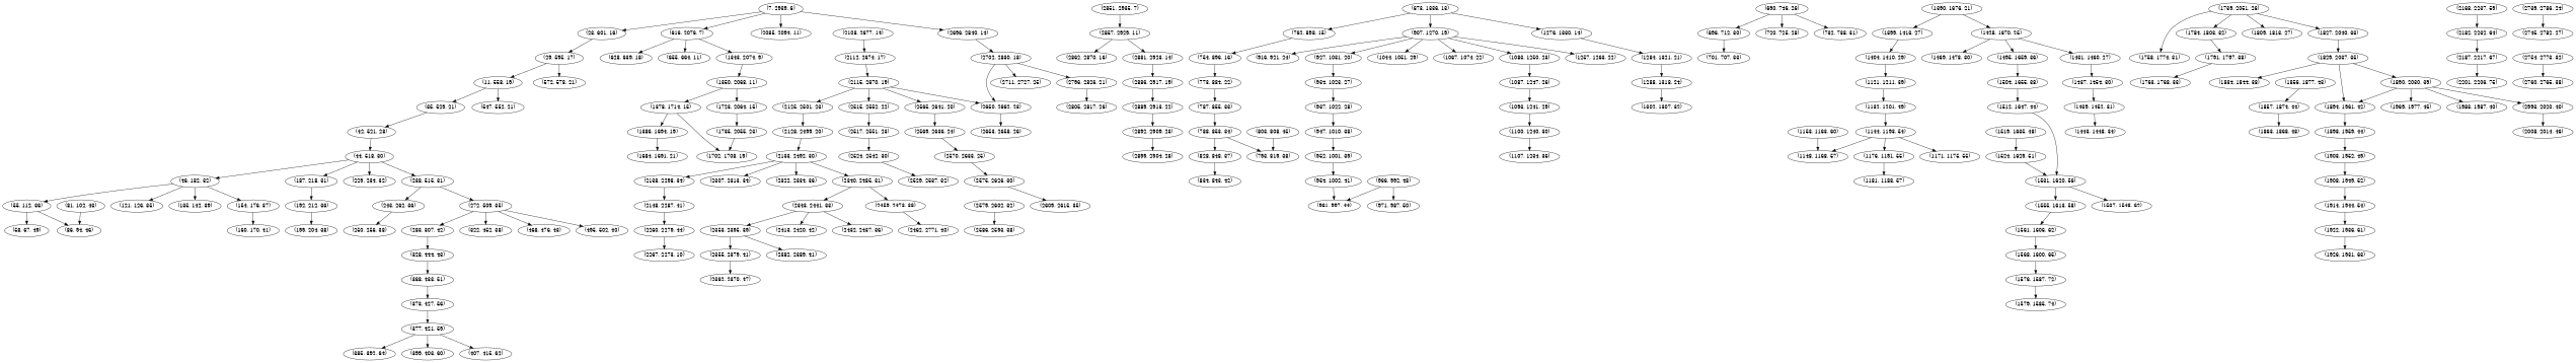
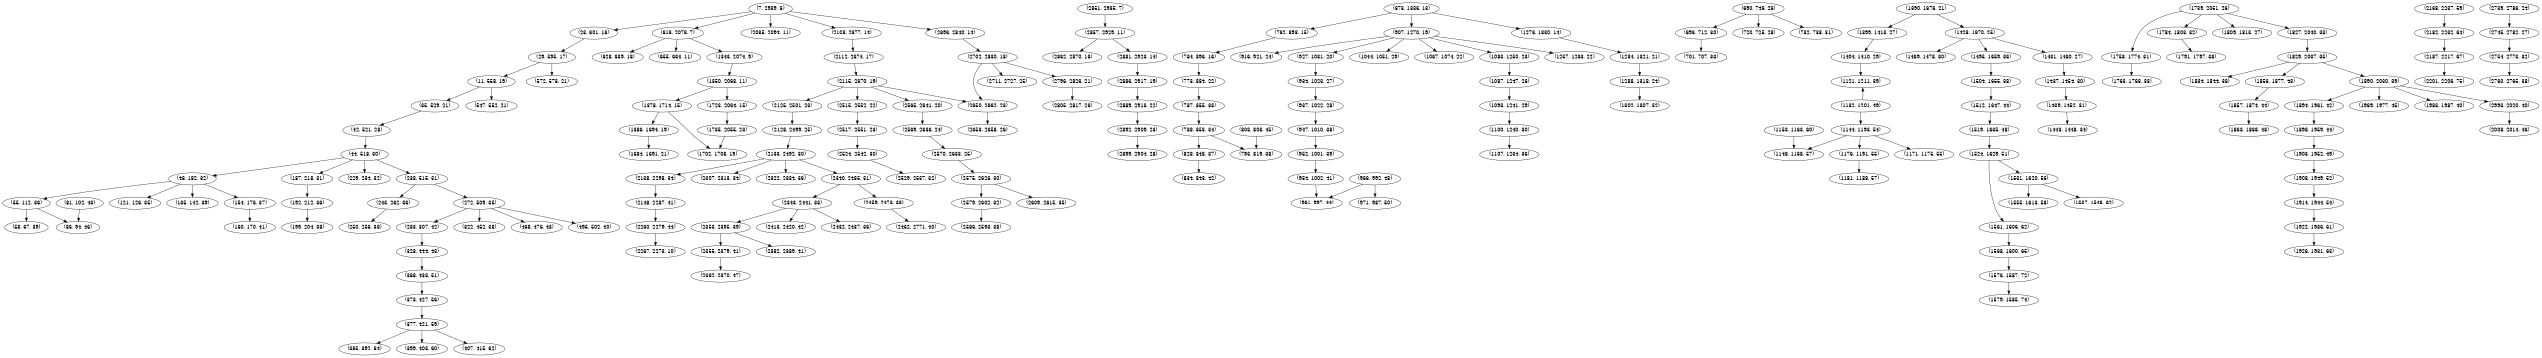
  digraph {
    fontname="DejaVu Serif"
    node [fontname="DejaVu Serif"]
    edge [fontname="DejaVu Serif"]
    "(7, 2939, 6)"
    "(23, 601, 16)"
    "(616, 2076, 7)"
    "(2085, 2094, 11)"
    "(2108, 2677, 14)"
    "(2696, 2840, 14)"
    "(29, 595, 17)"
    "(628, 639, 18)"
    "(655, 664, 11)"
    "(1343, 2074, 9)"
    "(2112, 2674, 17)"
    "(2702, 2830, 18)"
    "(2851, 2935, 7)"
    "(2857, 2929, 11)"
    n15 [label="(11, 558, 19)"]
    "(572, 578, 21)"
    "(35, 529, 21)"
    "(547, 552, 21)"
    "(42, 521, 28)"
    "(44, 518, 30)"
    "(46, 182, 32)"
    "(187, 218, 31)"
    "(229, 234, 32)"
    "(238, 515, 31)"
    "(55, 112, 36)"
    "(121, 126, 35)"
    "(135, 142, 39)"
    "(154, 176, 37)"
    "(192, 212, 36)"
    "(243, 262, 36)"
    "(272, 509, 35)"
-   "(58, 67, 39)" [label="(58, 67, 49)"]
+   "(58, 67, 39)"
    "(86, 94, 46)"
    "(160, 170, 41)"
    "(81, 102, 43)"
    "(199, 204, 38)"
    "(250, 256, 38)"
    "(283, 307, 42)"
    "(322, 452, 38)"
    n40 [label="(468, 476, 43)"]
    "(495, 502, 40)"
    "(328, 444, 43)"
    "(368, 433, 51)"
    "(373, 427, 56)"
    "(377, 421, 59)"
    "(385, 392, 64)"
    "(399, 403, 60)"
    "(407, 415, 62)"
    "(673, 1336, 13)"
    "(762, 898, 15)"
    "(907, 1270, 19)"
    "(1276, 1330, 14)"
    "(1350, 2068, 11)"
    "(690, 746, 26)"
    "(696, 712, 30)"
    "(720, 725, 28)"
    "(732, 738, 31)"
-   "(764, 896, 16)" [label="(754, 896, 16)"]
+   "(764, 896, 16)"
    "(916, 921, 24)"
    "(927, 1031, 20)"
    "(1044, 1051, 29)"
    "(1067, 1074, 22)"
    "(1083, 1250, 23)"
    "(1257, 1263, 22)"
    "(1284, 1321, 21)"
    "(701, 707, 33)"
    "(773, 884, 22)"
    "(787, 855, 33)"
    "(788, 853, 34)"
    "(793, 819, 38)"
    "(828, 848, 37)"
    "(834, 843, 42)"
    "(803, 808, 45)"
    "(934, 1023, 27)"
    "(1087, 1247, 26)"
    "(937, 1022, 28)"
    "(947, 1010, 38)"
    n78 [label="(952, 1001, 39)"]
    "(954, 1002, 41)"
    "(961, 997, 44)"
    "(966, 992, 48)"
    "(971, 987, 50)"
    "(1093, 1241, 29)"
    "(1100, 1240, 30)"
    "(1107, 1234, 36)"
    "(1121, 1211, 39)"
    "(1132, 1201, 49)"
    "(1144, 1193, 54)"
    "(1148, 1168, 57)"
    "(1171, 1175, 55)"
    "(1176, 1191, 55)"
    "(1181, 1188, 57)"
    "(1153, 1163, 60)"
    "(1288, 1318, 24)"
    "(1302, 1307, 32)"
    "(1378, 1714, 15)"
    "(1723, 2064, 15)"
    "(1386, 1694, 19)"
    "(1702, 1708, 19)"
    "(1735, 2055, 23)"
    "(1684, 1691, 21)"
    "(1390, 1676, 21)"
    "(1399, 1413, 27)"
    "(1428, 1670, 25)"
    "(1404, 1410, 29)"
    "(1431, 1460, 27)"
    "(1469, 1478, 30)"
    "(1495, 1659, 36)"
    "(1437, 1454, 30)"
    "(1504, 1655, 38)"
    "(1439, 1452, 31)"
    "(1443, 1448, 34)"
    "(1512, 1647, 44)"
    "(1519, 1635, 48)"
    "(1524, 1629, 51)"
    "(1531, 1620, 56)"
    "(1537, 1548, 62)"
    "(1555, 1613, 58)"
    "(1561, 1606, 62)"
    "(1568, 1600, 65)"
    "(1576, 1587, 72)"
    "(1579, 1585, 74)"
    "(1739, 2051, 26)"
    "(1758, 1774, 31)"
    "(1784, 1803, 32)"
    "(1809, 1813, 27)"
    "(1827, 2040, 33)"
    "(1763, 1768, 33)"
    "(1791, 1797, 38)"
    "(1829, 2037, 35)"
    "(1834, 1844, 38)"
    "(1856, 1877, 43)"
    "(1890, 2030, 39)"
    "(1857, 1874, 44)"
    "(1894, 1961, 42)"
    "(1969, 1977, 45)"
    "(1983, 1987, 40)"
    n138 [label="(2993, 2020, 40)"]
    "(1863, 1868, 48)"
    "(1898, 1959, 44)"
    "(2008, 2014, 46)"
    "(1903, 1952, 49)"
    "(1908, 1949, 52)"
    "(1914, 1944, 54)"
    "(1922, 1936, 61)"
    "(1926, 1931, 63)"
    "(2115, 2670, 19)"
    "(2125, 2501, 23)"
    "(2515, 2552, 22)"
    "(2565, 2641, 20)"
    "(2650, 2662, 23)"
-   "(2128, 2499, 25)" [label="(2128, 2499, 20)"]
+   "(2128, 2499, 25)"
    "(2517, 2551, 23)"
    "(2569, 2636, 24)"
    "(2653, 2658, 26)"
    "(2133, 2492, 30)"
    "(2138, 2298, 34)"
    "(2307, 2313, 34)"
    "(2322, 2334, 36)"
    "(2340, 2485, 31)"
    "(2148, 2287, 41)"
    "(2343, 2441, 33)"
    "(2459, 2473, 38)"
    "(2260, 2279, 44)"
    "(2168, 2237, 59)"
    "(2182, 2232, 64)"
    n167 [label="(2267, 2273, 10)"]
    "(2187, 2217, 67)"
    "(2201, 2206, 75)"
    "(2353, 2395, 39)"
    "(2413, 2420, 42)"
    "(2432, 2437, 36)"
    n173 [label="(2462, 2771, 40)"]
    "(2355, 2379, 41)"
    "(2382, 2389, 41)"
    "(2362, 2370, 47)"
    "(2524, 2542, 30)"
    "(2529, 2537, 32)"
    "(2570, 2633, 25)"
    "(2575, 2626, 30)"
    "(2579, 2602, 32)"
    "(2609, 2615, 35)"
    "(2586, 2593, 38)"
    "(2711, 2727, 25)"
    "(2796, 2826, 21)"
    "(2739, 2786, 24)"
    "(2745, 2782, 27)"
    "(2805, 2817, 26)"
    "(2754, 2773, 32)"
    "(2760, 2765, 38)"
    "(2862, 2870, 16)"
    "(2881, 2923, 14)"
    "(2886, 2917, 19)"
    "(2889, 2913, 22)"
    "(2892, 2909, 23)"
    "(2899, 2904, 28)"
    "(7, 2939, 6)" -> "(23, 601, 16)"
    "(7, 2939, 6)" -> "(616, 2076, 7)"
    "(7, 2939, 6)" -> "(2085, 2094, 11)"
+   "(7, 2939, 6)" -> "(2108, 2677, 14)"
    "(7, 2939, 6)" -> "(2696, 2840, 14)"
    "(23, 601, 16)" -> "(29, 595, 17)"
    "(616, 2076, 7)" -> "(628, 639, 18)"
    "(616, 2076, 7)" -> "(655, 664, 11)"
    "(616, 2076, 7)" -> "(1343, 2074, 9)"
    "(2108, 2677, 14)" -> "(2112, 2674, 17)"
    "(2696, 2840, 14)" -> "(2702, 2830, 18)"
    "(29, 595, 17)" -> n15
    "(29, 595, 17)" -> "(572, 578, 21)"
    "(1343, 2074, 9)" -> "(1350, 2068, 11)"
    "(2112, 2674, 17)" -> "(2115, 2670, 19)"
    "(2702, 2830, 18)" -> "(2650, 2662, 23)"
    "(2702, 2830, 18)" -> "(2711, 2727, 25)"
    "(2702, 2830, 18)" -> "(2796, 2826, 21)"
    "(2851, 2935, 7)" -> "(2857, 2929, 11)"
    "(2857, 2929, 11)" -> "(2862, 2870, 16)"
    "(2857, 2929, 11)" -> "(2881, 2923, 14)"
    n15 -> "(35, 529, 21)"
    n15 -> "(547, 552, 21)"
    "(35, 529, 21)" -> "(42, 521, 28)"
    "(42, 521, 28)" -> "(44, 518, 30)"
    "(44, 518, 30)" -> "(46, 182, 32)"
    "(44, 518, 30)" -> "(187, 218, 31)"
    "(44, 518, 30)" -> "(229, 234, 32)"
    "(44, 518, 30)" -> "(238, 515, 31)"
    "(46, 182, 32)" -> "(55, 112, 36)"
    "(46, 182, 32)" -> "(121, 126, 35)"
    "(46, 182, 32)" -> "(135, 142, 39)"
    "(46, 182, 32)" -> "(154, 176, 37)"
    "(187, 218, 31)" -> "(192, 212, 36)"
    "(238, 515, 31)" -> "(243, 262, 36)"
    "(238, 515, 31)" -> "(272, 509, 35)"
    "(55, 112, 36)" -> "(58, 67, 39)"
    "(55, 112, 36)" -> "(86, 94, 46)"
    "(154, 176, 37)" -> "(160, 170, 41)"
    "(192, 212, 36)" -> "(199, 204, 38)"
    "(243, 262, 36)" -> "(250, 256, 38)"
    "(272, 509, 35)" -> "(283, 307, 42)"
    "(272, 509, 35)" -> "(322, 452, 38)"
    "(272, 509, 35)" -> n40
    "(272, 509, 35)" -> "(495, 502, 40)"
    "(81, 102, 43)" -> "(86, 94, 46)"
    "(283, 307, 42)" -> "(328, 444, 43)"
    "(328, 444, 43)" -> "(368, 433, 51)"
    "(368, 433, 51)" -> "(373, 427, 56)"
    "(373, 427, 56)" -> "(377, 421, 59)"
    "(377, 421, 59)" -> "(385, 392, 64)"
    "(377, 421, 59)" -> "(399, 403, 60)"
    "(377, 421, 59)" -> "(407, 415, 62)"
    "(673, 1336, 13)" -> "(762, 898, 15)"
    "(673, 1336, 13)" -> "(907, 1270, 19)"
    "(673, 1336, 13)" -> "(1276, 1330, 14)"
    "(762, 898, 15)" -> "(764, 896, 16)"
    "(907, 1270, 19)" -> "(916, 921, 24)"
    "(907, 1270, 19)" -> "(927, 1031, 20)"
    "(907, 1270, 19)" -> "(1044, 1051, 29)"
    "(907, 1270, 19)" -> "(1067, 1074, 22)"
    "(907, 1270, 19)" -> "(1083, 1250, 23)"
    "(907, 1270, 19)" -> "(1257, 1263, 22)"
    "(1276, 1330, 14)" -> "(1284, 1321, 21)"
    "(1350, 2068, 11)" -> "(1378, 1714, 15)"
    "(1350, 2068, 11)" -> "(1723, 2064, 15)"
    "(690, 746, 26)" -> "(696, 712, 30)"
    "(690, 746, 26)" -> "(720, 725, 28)"
    "(690, 746, 26)" -> "(732, 738, 31)"
    "(696, 712, 30)" -> "(701, 707, 33)"
    "(764, 896, 16)" -> "(773, 884, 22)"
    "(927, 1031, 20)" -> "(934, 1023, 27)"
    "(1083, 1250, 23)" -> "(1087, 1247, 26)"
    "(1284, 1321, 21)" -> "(1288, 1318, 24)"
    "(773, 884, 22)" -> "(787, 855, 33)"
    "(787, 855, 33)" -> "(788, 853, 34)"
    "(788, 853, 34)" -> "(793, 819, 38)"
    "(788, 853, 34)" -> "(828, 848, 37)"
    "(828, 848, 37)" -> "(834, 843, 42)"
    "(803, 808, 45)" -> "(793, 819, 38)"
    "(934, 1023, 27)" -> "(937, 1022, 28)"
    "(1087, 1247, 26)" -> "(1093, 1241, 29)"
    "(937, 1022, 28)" -> "(947, 1010, 38)"
    "(947, 1010, 38)" -> n78
    n78 -> "(954, 1002, 41)"
    "(954, 1002, 41)" -> "(961, 997, 44)"
    "(966, 992, 48)" -> "(961, 997, 44)"
    "(966, 992, 48)" -> "(971, 987, 50)"
    "(1093, 1241, 29)" -> "(1100, 1240, 30)"
    "(1100, 1240, 30)" -> "(1107, 1234, 36)"
-   "(1121, 1211, 39)" -> "(1132, 1201, 49)"
+   "(1132, 1201, 49)" -> "(1121, 1211, 39)"
    "(1132, 1201, 49)" -> "(1144, 1193, 54)"
    "(1144, 1193, 54)" -> "(1148, 1168, 57)"
    "(1144, 1193, 54)" -> "(1171, 1175, 55)"
    "(1144, 1193, 54)" -> "(1176, 1191, 55)"
    "(1176, 1191, 55)" -> "(1181, 1188, 57)"
    "(1153, 1163, 60)" -> "(1148, 1168, 57)"
    "(1288, 1318, 24)" -> "(1302, 1307, 32)"
    "(1378, 1714, 15)" -> "(1386, 1694, 19)"
    "(1378, 1714, 15)" -> "(1702, 1708, 19)"
    "(1723, 2064, 15)" -> "(1735, 2055, 23)"
    "(1386, 1694, 19)" -> "(1684, 1691, 21)"
    "(1735, 2055, 23)" -> "(1702, 1708, 19)"
    "(1390, 1676, 21)" -> "(1399, 1413, 27)"
    "(1390, 1676, 21)" -> "(1428, 1670, 25)"
    "(1399, 1413, 27)" -> "(1404, 1410, 29)"
    "(1428, 1670, 25)" -> "(1431, 1460, 27)"
    "(1428, 1670, 25)" -> "(1469, 1478, 30)"
    "(1428, 1670, 25)" -> "(1495, 1659, 36)"
    "(1404, 1410, 29)" -> "(1121, 1211, 39)"
    "(1431, 1460, 27)" -> "(1437, 1454, 30)"
    "(1495, 1659, 36)" -> "(1504, 1655, 38)"
    "(1437, 1454, 30)" -> "(1439, 1452, 31)"
    "(1504, 1655, 38)" -> "(1512, 1647, 44)"
    "(1439, 1452, 31)" -> "(1443, 1448, 34)"
-   "(1512, 1647, 44)" -> "(1531, 1620, 56)"
+   "(1512, 1647, 44)" -> "(1519, 1635, 48)"
    "(1519, 1635, 48)" -> "(1524, 1629, 51)"
    "(1524, 1629, 51)" -> "(1531, 1620, 56)"
    "(1531, 1620, 56)" -> "(1537, 1548, 62)"
    "(1531, 1620, 56)" -> "(1555, 1613, 58)"
-   "(1555, 1613, 58)" -> "(1561, 1606, 62)"
+   "(1524, 1629, 51)" -> "(1561, 1606, 62)"
    "(1561, 1606, 62)" -> "(1568, 1600, 65)"
    "(1568, 1600, 65)" -> "(1576, 1587, 72)"
    "(1576, 1587, 72)" -> "(1579, 1585, 74)"
    "(1739, 2051, 26)" -> "(1758, 1774, 31)"
    "(1739, 2051, 26)" -> "(1784, 1803, 32)"
    "(1739, 2051, 26)" -> "(1809, 1813, 27)"
    "(1739, 2051, 26)" -> "(1827, 2040, 33)"
-   "(1791, 1797, 38)" -> "(1763, 1768, 33)"
+   "(1758, 1774, 31)" -> "(1763, 1768, 33)"
    "(1784, 1803, 32)" -> "(1791, 1797, 38)"
    "(1827, 2040, 33)" -> "(1829, 2037, 35)"
    "(1829, 2037, 35)" -> "(1834, 1844, 38)"
-   "(1829, 2037, 35)" -> "(1894, 1961, 42)"
+   "(1829, 2037, 35)" -> "(1856, 1877, 43)"
    "(1829, 2037, 35)" -> "(1890, 2030, 39)"
    "(1856, 1877, 43)" -> "(1857, 1874, 44)"
    "(1890, 2030, 39)" -> "(1894, 1961, 42)"
    "(1890, 2030, 39)" -> "(1969, 1977, 45)"
    "(1890, 2030, 39)" -> "(1983, 1987, 40)"
    "(1890, 2030, 39)" -> n138
    "(1857, 1874, 44)" -> "(1863, 1868, 48)"
    "(1894, 1961, 42)" -> "(1898, 1959, 44)"
    n138 -> "(2008, 2014, 46)"
    "(1898, 1959, 44)" -> "(1903, 1952, 49)"
    "(1903, 1952, 49)" -> "(1908, 1949, 52)"
    "(1908, 1949, 52)" -> "(1914, 1944, 54)"
    "(1914, 1944, 54)" -> "(1922, 1936, 61)"
    "(1922, 1936, 61)" -> "(1926, 1931, 63)"
    "(2115, 2670, 19)" -> "(2125, 2501, 23)"
    "(2115, 2670, 19)" -> "(2515, 2552, 22)"
    "(2115, 2670, 19)" -> "(2565, 2641, 20)"
    "(2115, 2670, 19)" -> "(2650, 2662, 23)"
    "(2125, 2501, 23)" -> "(2128, 2499, 25)"
    "(2515, 2552, 22)" -> "(2517, 2551, 23)"
    "(2565, 2641, 20)" -> "(2569, 2636, 24)"
    "(2650, 2662, 23)" -> "(2653, 2658, 26)"
    "(2128, 2499, 25)" -> "(2133, 2492, 30)"
    "(2517, 2551, 23)" -> "(2524, 2542, 30)"
    "(2569, 2636, 24)" -> "(2570, 2633, 25)"
    "(2133, 2492, 30)" -> "(2138, 2298, 34)"
    "(2133, 2492, 30)" -> "(2307, 2313, 34)"
    "(2133, 2492, 30)" -> "(2322, 2334, 36)"
    "(2133, 2492, 30)" -> "(2340, 2485, 31)"
    "(2138, 2298, 34)" -> "(2148, 2287, 41)"
    "(2340, 2485, 31)" -> "(2343, 2441, 33)"
    "(2340, 2485, 31)" -> "(2459, 2473, 38)"
    "(2148, 2287, 41)" -> "(2260, 2279, 44)"
    "(2343, 2441, 33)" -> "(2353, 2395, 39)"
    "(2343, 2441, 33)" -> "(2413, 2420, 42)"
    "(2343, 2441, 33)" -> "(2432, 2437, 36)"
    "(2459, 2473, 38)" -> n173
    "(2260, 2279, 44)" -> n167
    "(2168, 2237, 59)" -> "(2182, 2232, 64)"
    "(2182, 2232, 64)" -> "(2187, 2217, 67)"
    "(2187, 2217, 67)" -> "(2201, 2206, 75)"
    "(2353, 2395, 39)" -> "(2355, 2379, 41)"
    "(2353, 2395, 39)" -> "(2382, 2389, 41)"
    "(2355, 2379, 41)" -> "(2362, 2370, 47)"
    "(2524, 2542, 30)" -> "(2529, 2537, 32)"
    "(2570, 2633, 25)" -> "(2575, 2626, 30)"
+   "(2575, 2626, 30)" -> "(2579, 2602, 32)"
    "(2575, 2626, 30)" -> "(2609, 2615, 35)"
    "(2579, 2602, 32)" -> "(2586, 2593, 38)"
    "(2796, 2826, 21)" -> "(2805, 2817, 26)"
    "(2739, 2786, 24)" -> "(2745, 2782, 27)"
+   "(2745, 2782, 27)" -> "(2754, 2773, 32)"
    "(2754, 2773, 32)" -> "(2760, 2765, 38)"
    "(2881, 2923, 14)" -> "(2886, 2917, 19)"
    "(2886, 2917, 19)" -> "(2889, 2913, 22)"
    "(2889, 2913, 22)" -> "(2892, 2909, 23)"
    "(2892, 2909, 23)" -> "(2899, 2904, 28)"
  }
